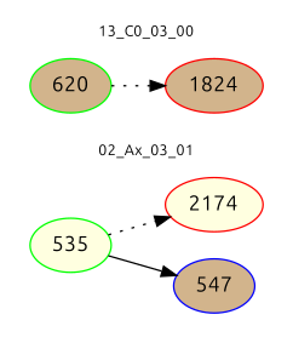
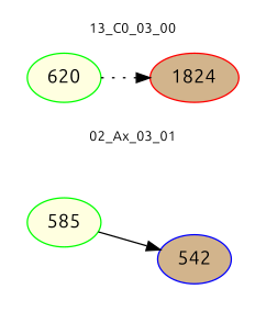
  digraph {
    fontname=Ubuntu
    rankdir=LR
    node [color=green fillcolor=tan fontname=Ubuntu style=filled]
    edge [color=black fontname=Ubuntu style=dotted]
-   n1 [fillcolor=lightyellow label=535]
-   n2 [color=blue label=547]
-   n3 [color=red fillcolor=lightyellow label=2174]
-   n4 [label=620]
+   n1 [fillcolor=lightyellow label=585]
+   n2 [color=blue label=542]
+   n4 [fillcolor=lightyellow label=620]
    n5 [color=red label=1824]
    subgraph cluster_1 {
      color=white
      fontsize=10
      label="02_Ax_03_01"
      n1
      n2
-     n3
    }
    subgraph cluster_2 {
      color=white
      fontsize=10
      label="13_C0_03_00"
      n4
      n5
    }
    n1 -> n2 [style=solid]
-   n1 -> n3
    n4 -> n5
  }
